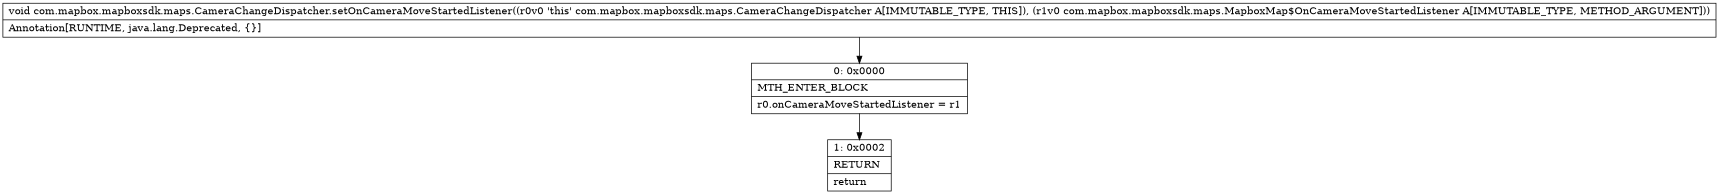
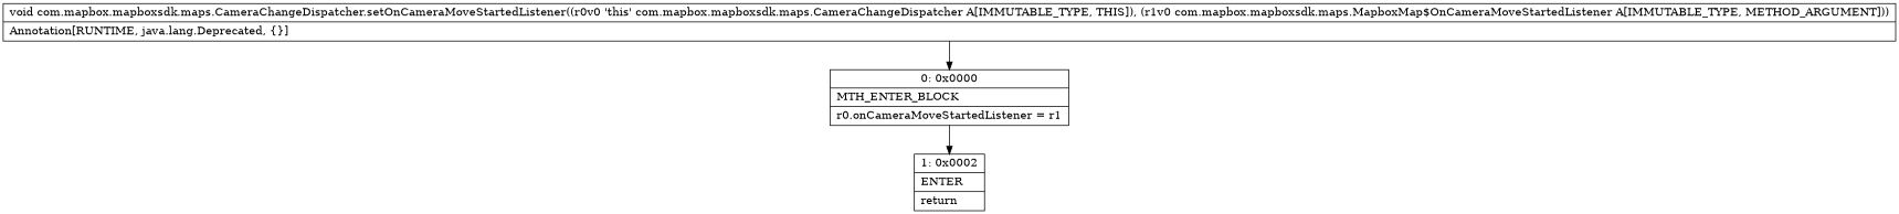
  digraph {
    node [shape=record]
    n1 [label="{0\:\ 0x0000|MTH_ENTER_BLOCK\l|r0.onCameraMoveStartedListener = r1\l}"]
-   n2 [label="{1\:\ 0x0002|RETURN\l|return\l}"]
+   n2 [label="{1\:\ 0x0002|ENTER\l|return\l}"]
    n3 [label="{void com.mapbox.mapboxsdk.maps.CameraChangeDispatcher.setOnCameraMoveStartedListener((r0v0 'this' com.mapbox.mapboxsdk.maps.CameraChangeDispatcher A[IMMUTABLE_TYPE, THIS]), (r1v0 com.mapbox.mapboxsdk.maps.MapboxMap$OnCameraMoveStartedListener A[IMMUTABLE_TYPE, METHOD_ARGUMENT]))  | Annotation[RUNTIME, java.lang.Deprecated, \{\}]\l}"]
    n1 -> n2
    n3 -> n1
  }
